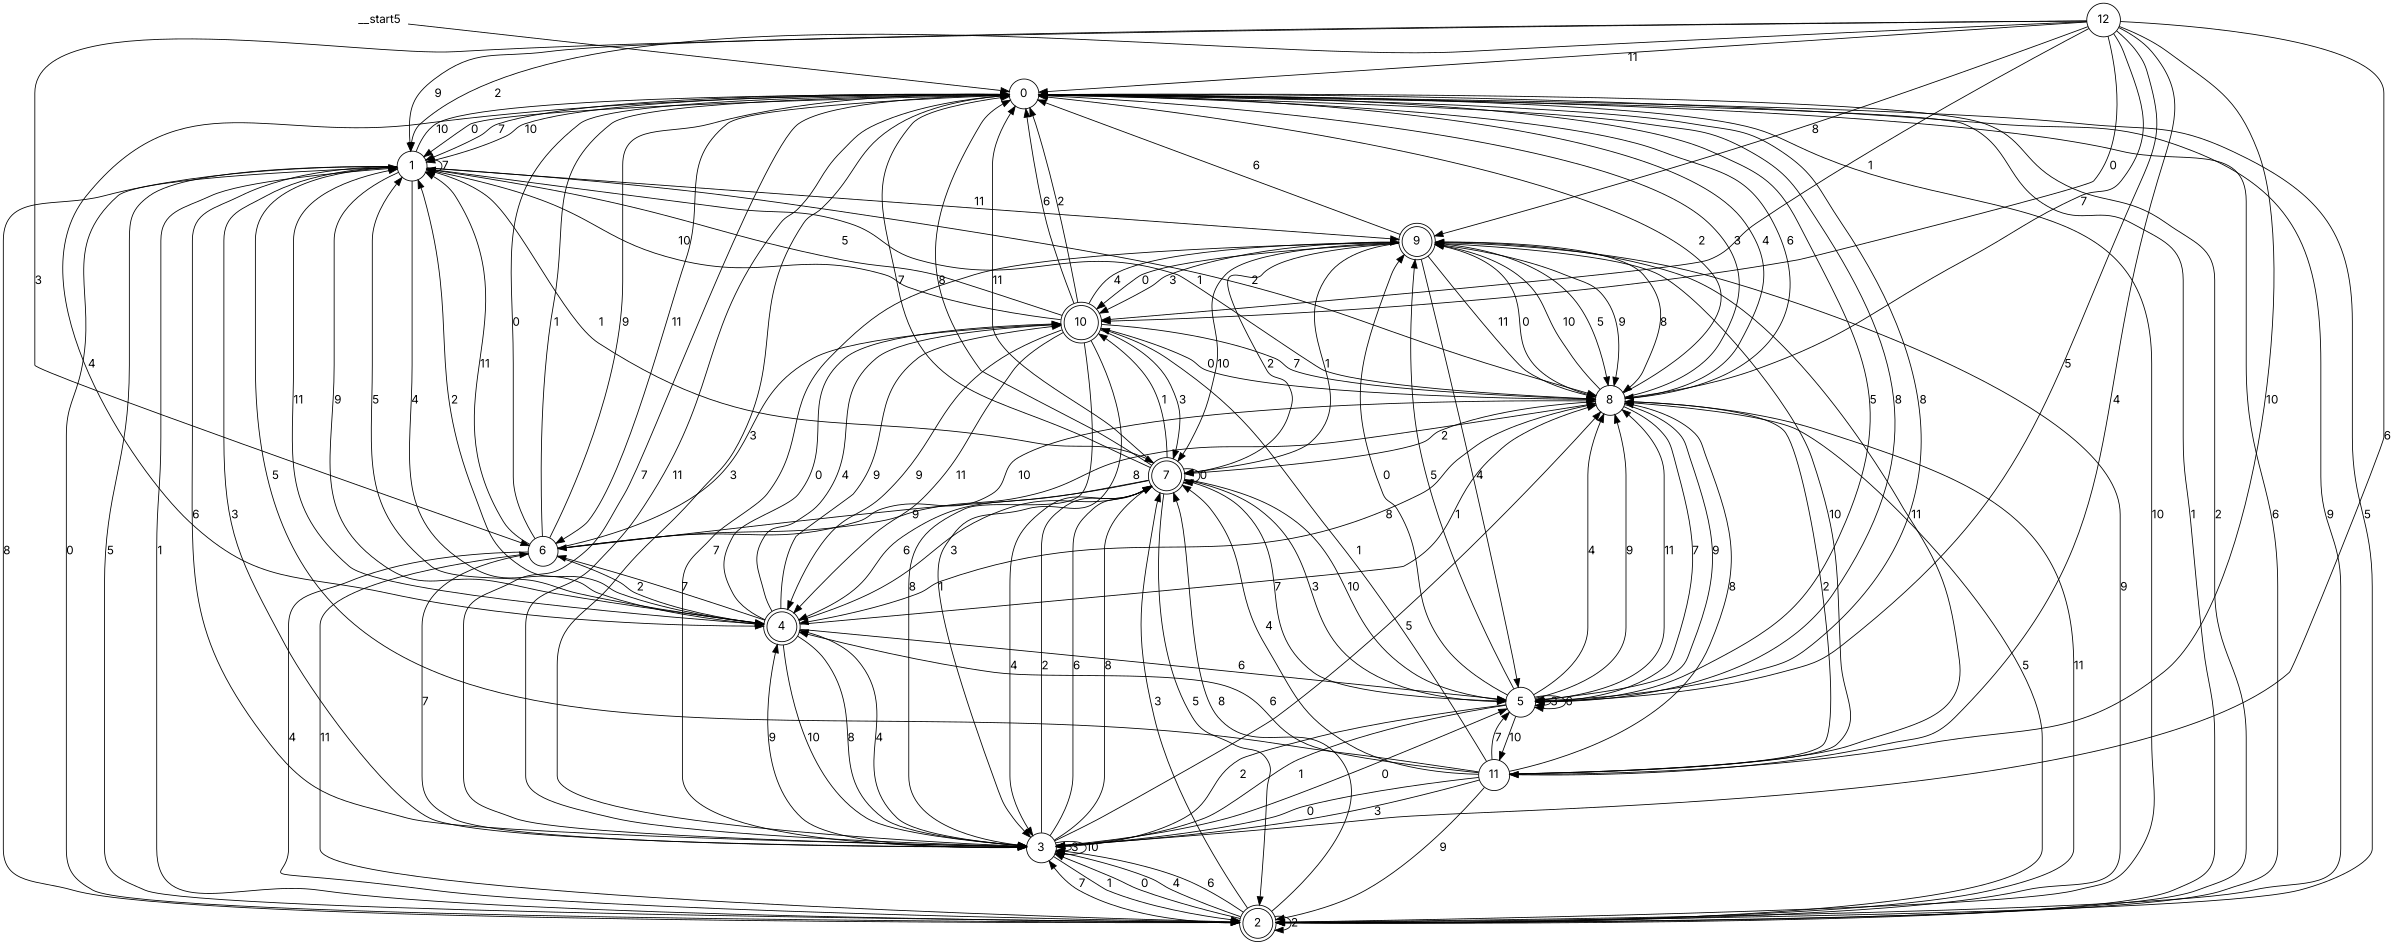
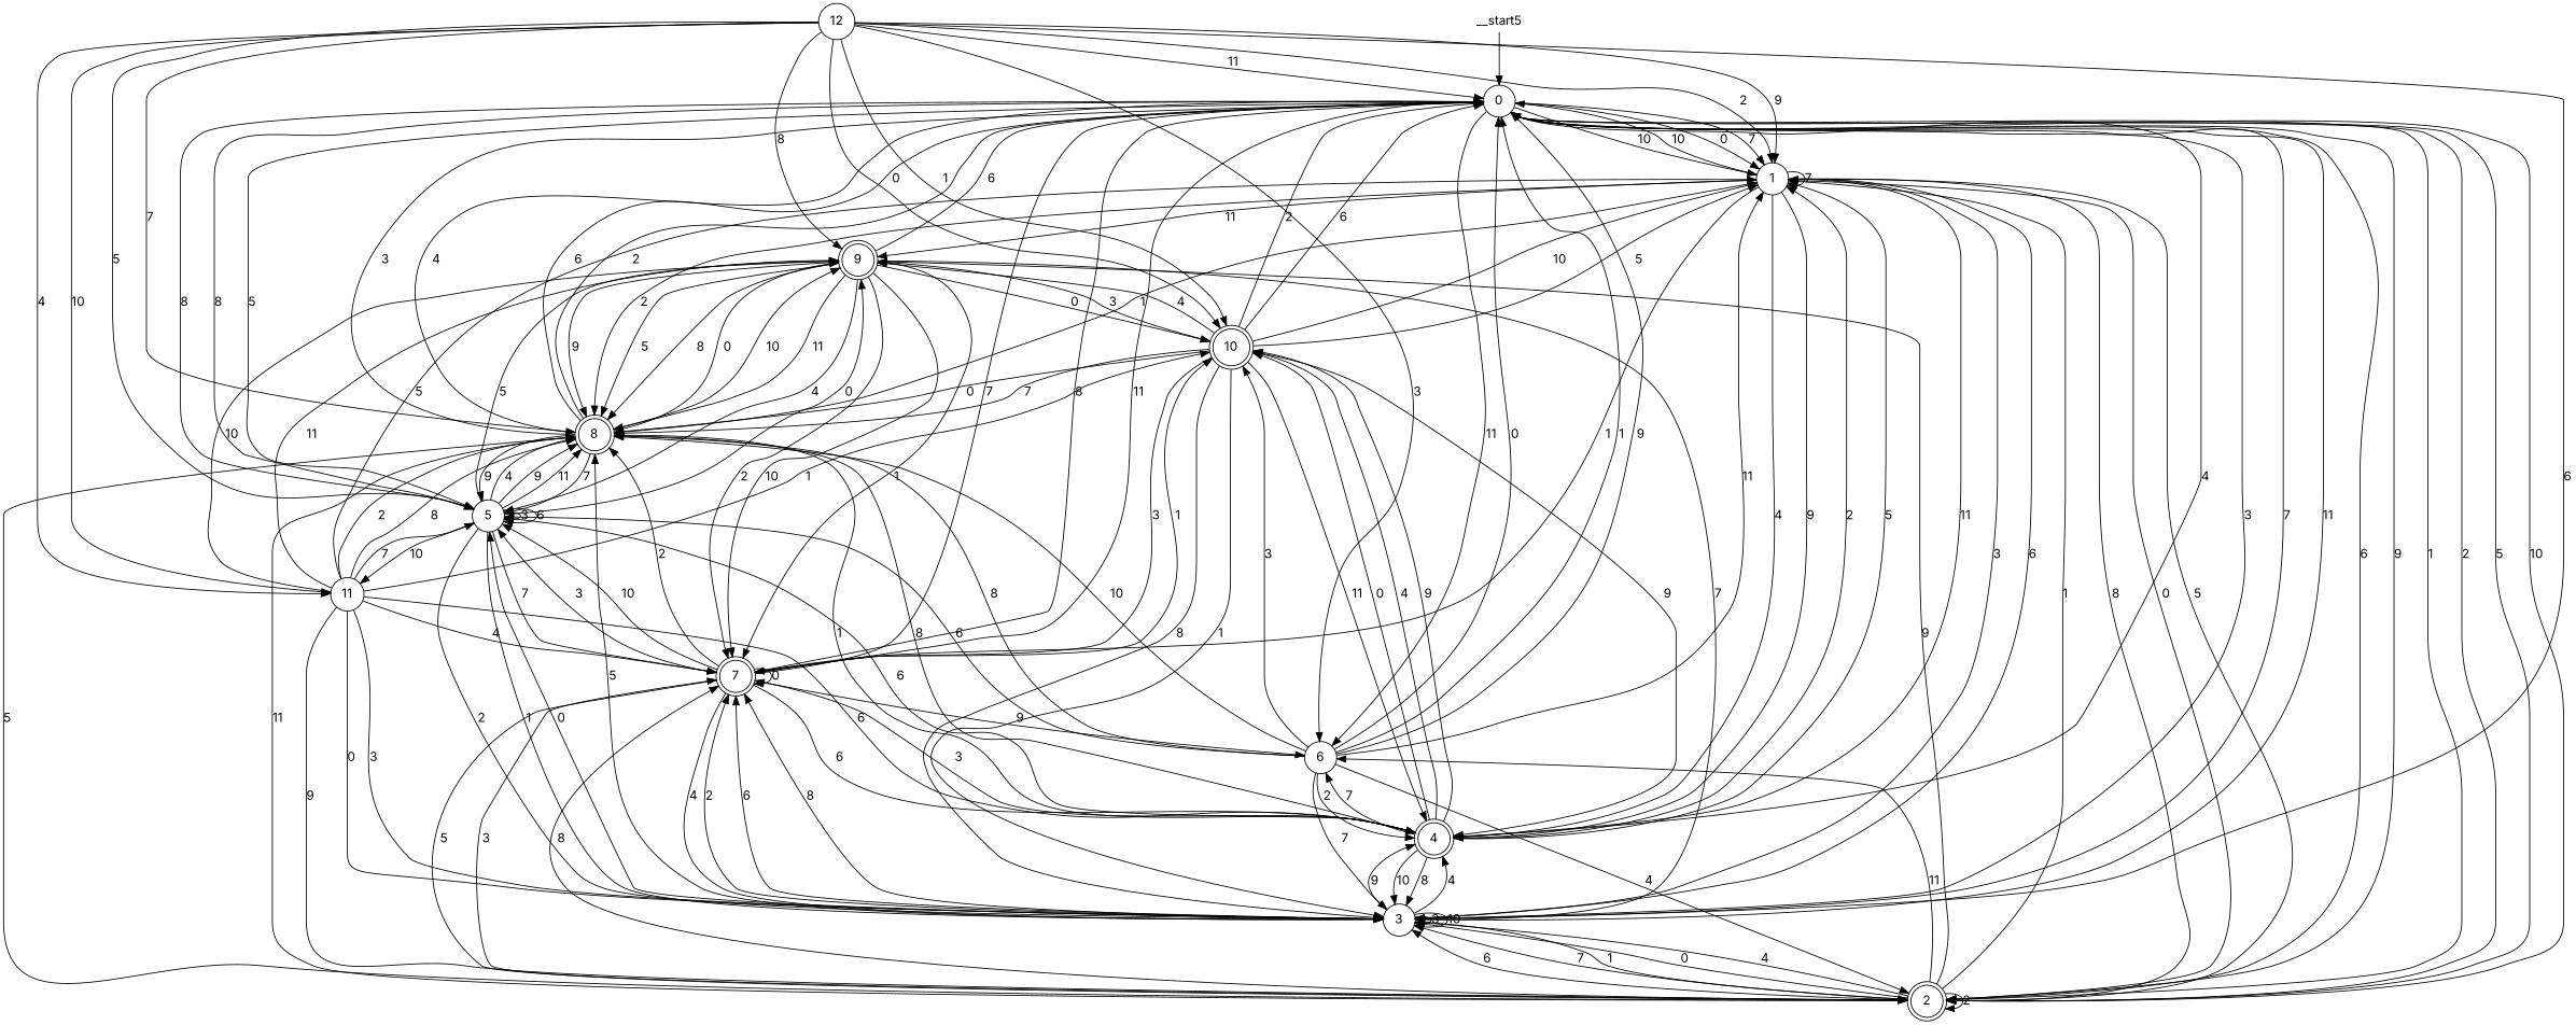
  digraph {
    fontname=Inter
    node [fontname=Inter shape=circle]
    edge [fontname=Inter]
    n1 [label=0]
    n2 [label=1]
    n3 [label=2 shape=doublecircle]
    n4 [label=3]
    n5 [label=4 shape=doublecircle]
    n6 [label=5]
    n7 [label=6]
    n8 [label=7 shape=doublecircle]
-   n9 [label=8]
+   n9 [label=8 shape=doublecircle]
    n10 [label=9 shape=doublecircle]
    n11 [label=10 shape=doublecircle]
    n12 [label=11]
    n13 [label=12]
    n14 [height=0 label=__start5 shape=none width=0]
    n1 -> n2 [label=0]
    n1 -> n2 [label=7]
    n1 -> n2 [label=10]
    n1 -> n3 [label=1]
    n1 -> n3 [label=2]
    n1 -> n3 [label=6]
    n1 -> n3 [label=9]
    n1 -> n4 [label=3]
    n1 -> n5 [label=4]
    n1 -> n6 [label=5]
    n1 -> n6 [label=8]
    n1 -> n7 [label=11]
    n2 -> n1 [label=10]
    n2 -> n2 [label=7]
    n2 -> n3 [label=0]
    n2 -> n3 [label=5]
    n2 -> n3 [label=8]
    n2 -> n4 [label=3]
    n2 -> n4 [label=6]
    n2 -> n5 [label=4]
    n2 -> n5 [label=9]
    n2 -> n8 [label=1]
    n2 -> n9 [label=2]
    n2 -> n10 [label=11]
    n3 -> n1 [label=5]
    n3 -> n1 [label=10]
    n3 -> n2 [label=1]
    n3 -> n3 [label=2]
    n3 -> n4 [label=0]
    n3 -> n4 [label=4]
    n3 -> n4 [label=6]
    n3 -> n4 [label=7]
    n3 -> n7 [label=11]
    n3 -> n8 [label=3]
    n3 -> n8 [label=8]
    n3 -> n10 [label=9]
    n4 -> n1 [label=7]
    n4 -> n1 [label=11]
    n4 -> n3 [label=1]
    n4 -> n4 [label=3]
    n4 -> n4 [label=10]
    n4 -> n5 [label=4]
    n4 -> n5 [label=9]
    n4 -> n6 [label=0]
    n4 -> n8 [label=2]
    n4 -> n8 [label=6]
    n4 -> n8 [label=8]
    n4 -> n9 [label=5]
    n5 -> n2 [label=2]
    n5 -> n2 [label=5]
    n5 -> n2 [label=11]
    n5 -> n4 [label=8]
    n5 -> n4 [label=10]
    n5 -> n6 [label=6]
    n5 -> n7 [label=7]
    n5 -> n8 [label=3]
    n5 -> n9 [label=1]
    n5 -> n11 [label=0]
    n5 -> n11 [label=4]
    n5 -> n11 [label=9]
    n6 -> n1 [label=8]
    n6 -> n4 [label=1]
    n6 -> n4 [label=2]
    n6 -> n6 [label=3]
    n6 -> n6 [label=6]
    n6 -> n8 [label=7]
    n6 -> n9 [label=4]
    n6 -> n9 [label=9]
    n6 -> n9 [label=11]
    n6 -> n10 [label=0]
    n6 -> n10 [label=5]
    n6 -> n12 [label=10]
    n7 -> n1 [label=0]
    n7 -> n1 [label=1]
    n7 -> n1 [label=9]
    n7 -> n2 [label=11]
    n7 -> n3 [label=4]
    n7 -> n4 [label=7]
    n7 -> n5 [label=2]
+   n7 -> n6 [label=6]
    n7 -> n9 [label=8]
    n7 -> n9 [label=10]
    n7 -> n11 [label=3]
    n8 -> n1 [label=7]
    n8 -> n1 [label=8]
    n8 -> n1 [label=11]
    n8 -> n3 [label=5]
    n8 -> n4 [label=4]
    n8 -> n5 [label=6]
    n8 -> n6 [label=3]
    n8 -> n6 [label=10]
    n8 -> n7 [label=9]
    n8 -> n8 [label=0]
-   n9 -> n8 [label=2]
+   n8 -> n9 [label=2]
    n8 -> n11 [label=1]
    n9 -> n1 [label=2]
    n9 -> n1 [label=3]
    n9 -> n1 [label=4]
    n9 -> n1 [label=6]
    n9 -> n2 [label=1]
    n9 -> n3 [label=5]
    n9 -> n3 [label=11]
    n9 -> n5 [label=8]
    n9 -> n6 [label=7]
    n9 -> n6 [label=9]
    n9 -> n10 [label=0]
    n9 -> n10 [label=10]
    n10 -> n1 [label=6]
    n10 -> n4 [label=7]
    n10 -> n6 [label=4]
    n10 -> n8 [label=1]
    n10 -> n8 [label=2]
    n10 -> n8 [label=10]
    n10 -> n9 [label=5]
    n10 -> n9 [label=8]
    n10 -> n9 [label=9]
    n10 -> n9 [label=11]
    n10 -> n11 [label=0]
    n10 -> n11 [label=3]
    n11 -> n1 [label=2]
    n11 -> n1 [label=6]
    n11 -> n2 [label=5]
    n11 -> n2 [label=10]
    n11 -> n4 [label=1]
    n11 -> n4 [label=8]
    n11 -> n5 [label=9]
    n11 -> n5 [label=11]
    n11 -> n8 [label=3]
    n11 -> n9 [label=0]
    n11 -> n9 [label=7]
    n11 -> n10 [label=4]
    n12 -> n2 [label=5]
    n12 -> n3 [label=9]
    n12 -> n4 [label=0]
    n12 -> n4 [label=3]
    n12 -> n5 [label=6]
    n12 -> n6 [label=7]
    n12 -> n8 [label=4]
    n12 -> n9 [label=2]
    n12 -> n9 [label=8]
    n12 -> n10 [label=10]
    n12 -> n10 [label=11]
    n12 -> n11 [label=1]
    n13 -> n1 [label=11]
    n13 -> n2 [label=2]
    n13 -> n2 [label=9]
    n13 -> n4 [label=6]
    n13 -> n6 [label=5]
    n13 -> n7 [label=3]
    n13 -> n9 [label=7]
    n13 -> n10 [label=8]
    n13 -> n11 [label=0]
    n13 -> n11 [label=1]
    n13 -> n12 [label=4]
    n13 -> n12 [label=10]
    n14 -> n1
  }
